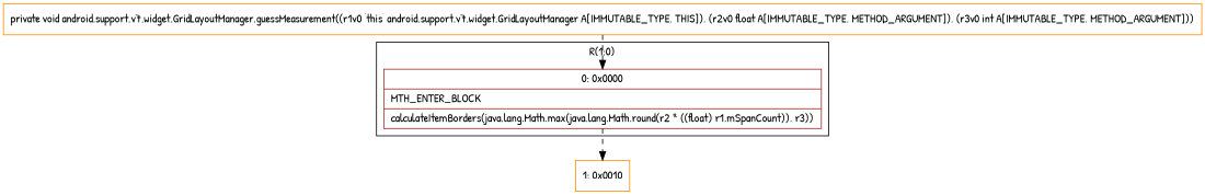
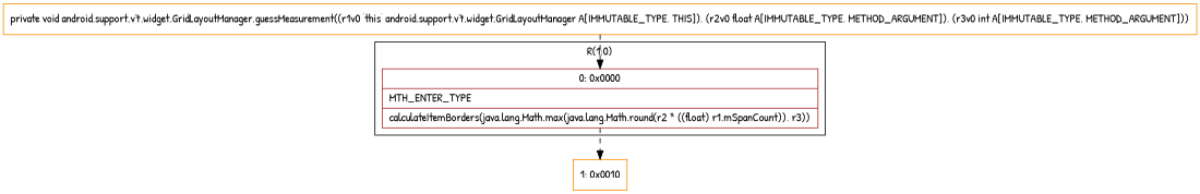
  digraph {
    fontname="Patrick Hand"
    node [color=darkorange shape=record fontname="Patrick Hand"]
    edge [style=dashed fontname="Patrick Hand"]
-   n1 [color=brown label="{0\:\ 0x0000|MTH_ENTER_BLOCK\l|calculateItemBorders(java.lang.Math.max(java.lang.Math.round(r2 * ((float) r1.mSpanCount)), r3))\l}"]
+   n1 [color=brown label="{0\:\ 0x0000|MTH_ENTER_TYPE\l|calculateItemBorders(java.lang.Math.max(java.lang.Math.round(r2 * ((float) r1.mSpanCount)), r3))\l}"]
    n2 [label="{1\:\ 0x0010}"]
    n3 [label="{private void android.support.v7.widget.GridLayoutManager.guessMeasurement((r1v0 'this' android.support.v7.widget.GridLayoutManager A[IMMUTABLE_TYPE, THIS]), (r2v0 float A[IMMUTABLE_TYPE, METHOD_ARGUMENT]), (r3v0 int A[IMMUTABLE_TYPE, METHOD_ARGUMENT])) }"]
    subgraph cluster_1 {
      label="R(1:0)"
      n1
    }
    n1 -> n2
    n3 -> n1
  }
